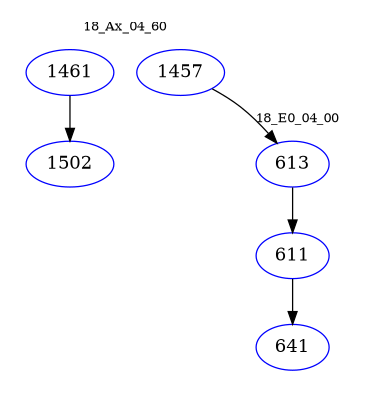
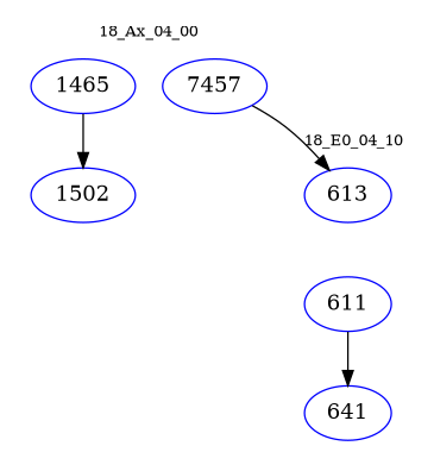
  digraph {
    node [color=blue]
    edge [color=black]
-   n1 [label=1457]
-   n2 [label=1461]
+   n1 [label=7457]
+   n2 [label=1465]
    n3 [label=1502]
    n4 [label=613]
    n5 [label=611]
    n6 [label=641]
    subgraph cluster_1 {
      color=white
      fontsize=10
-     label="18_Ax_04_60"
+     label="18_Ax_04_00"
      n1
      n2
      n3
    }
    subgraph cluster_2 {
      color=white
      fontsize=10
-     label="18_E0_04_00"
+     label="18_E0_04_10"
      n4
      n5
      n6
    }
    n1 -> n4
    n2 -> n3
-   n4 -> n5
    n5 -> n6
  }
